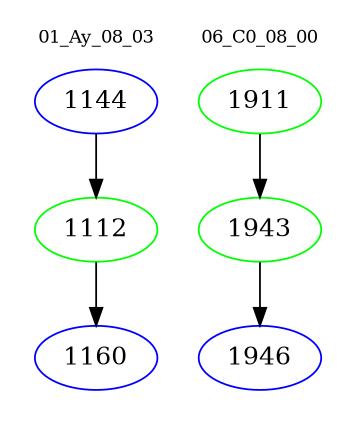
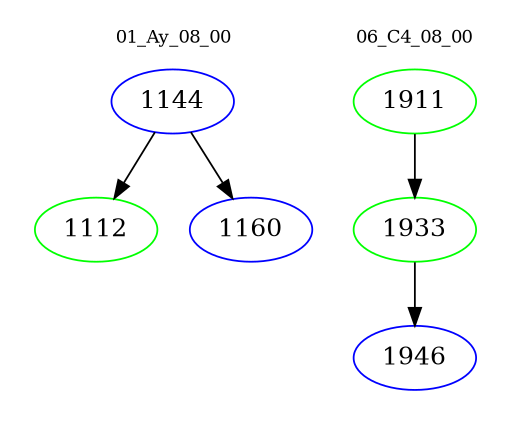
  digraph {
    node [color=blue]
    edge [color=black]
    n1 [label=1144]
    n2 [color=green label=1112]
    n3 [label=1160]
-   n4 [color=green label=1943]
+   n4 [color=green label=1933]
    n5 [color=green label=1911]
    n6 [label=1946]
    subgraph cluster_1 {
      color=white
      fontsize=10
-     label="01_Ay_08_03"
+     label="01_Ay_08_00"
      n1
      n2
      n3
    }
    subgraph cluster_2 {
      color=white
      fontsize=10
-     label="06_C0_08_00"
+     label="06_C4_08_00"
      n4
      n5
      n6
    }
    n1 -> n2
-   n2 -> n3
+   n1 -> n3
    n4 -> n6
    n5 -> n4
  }
